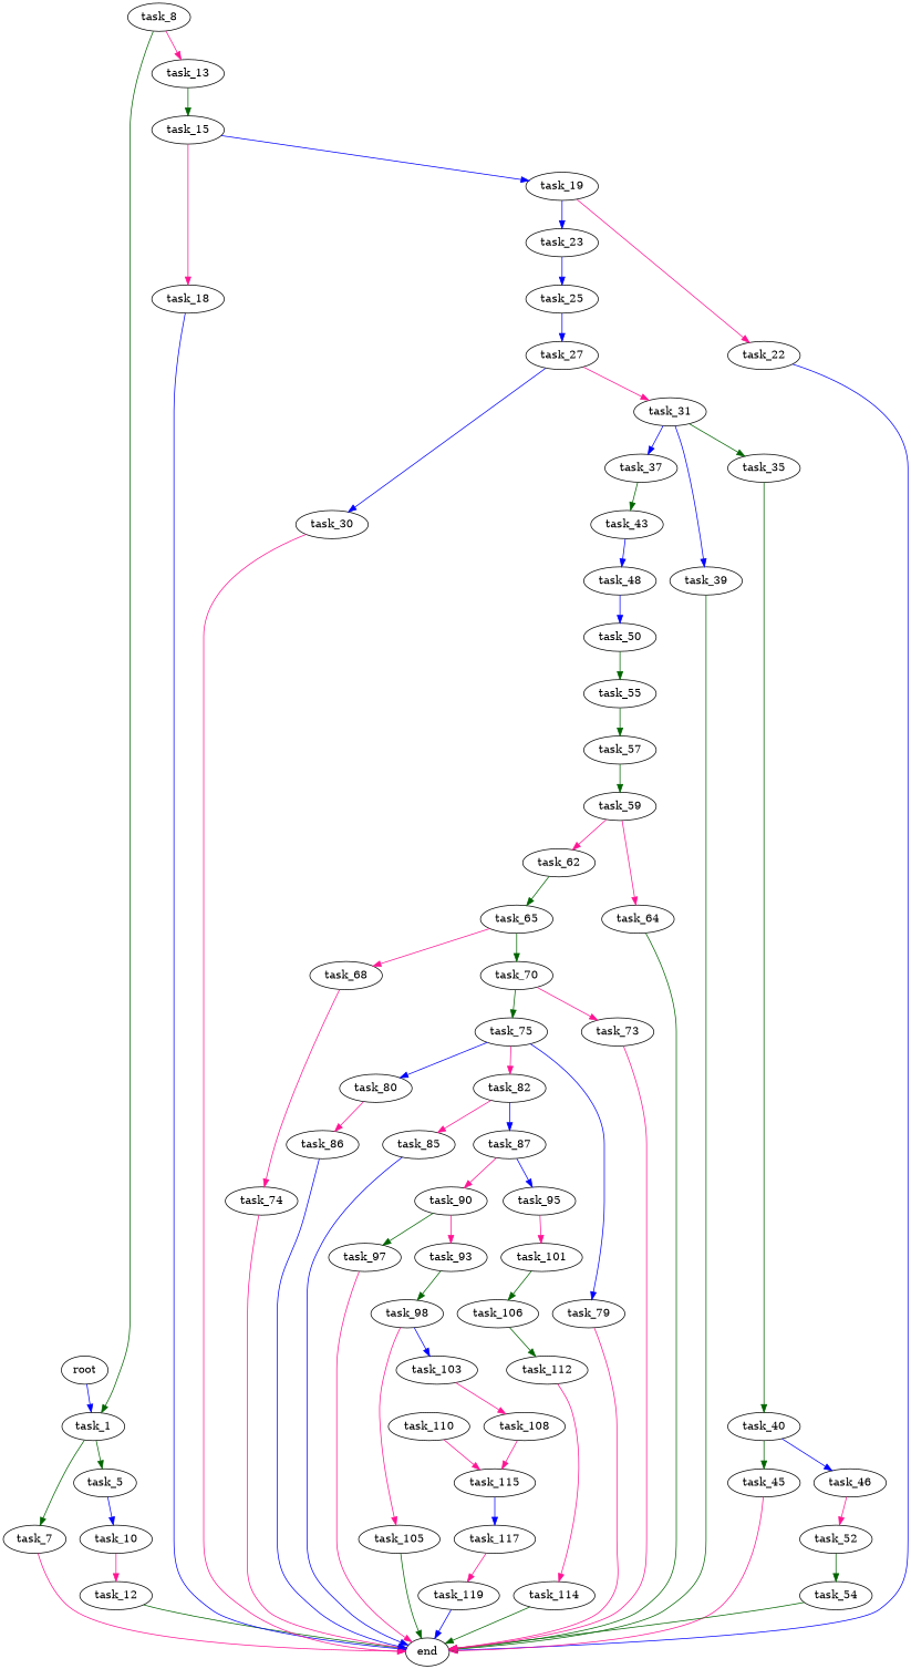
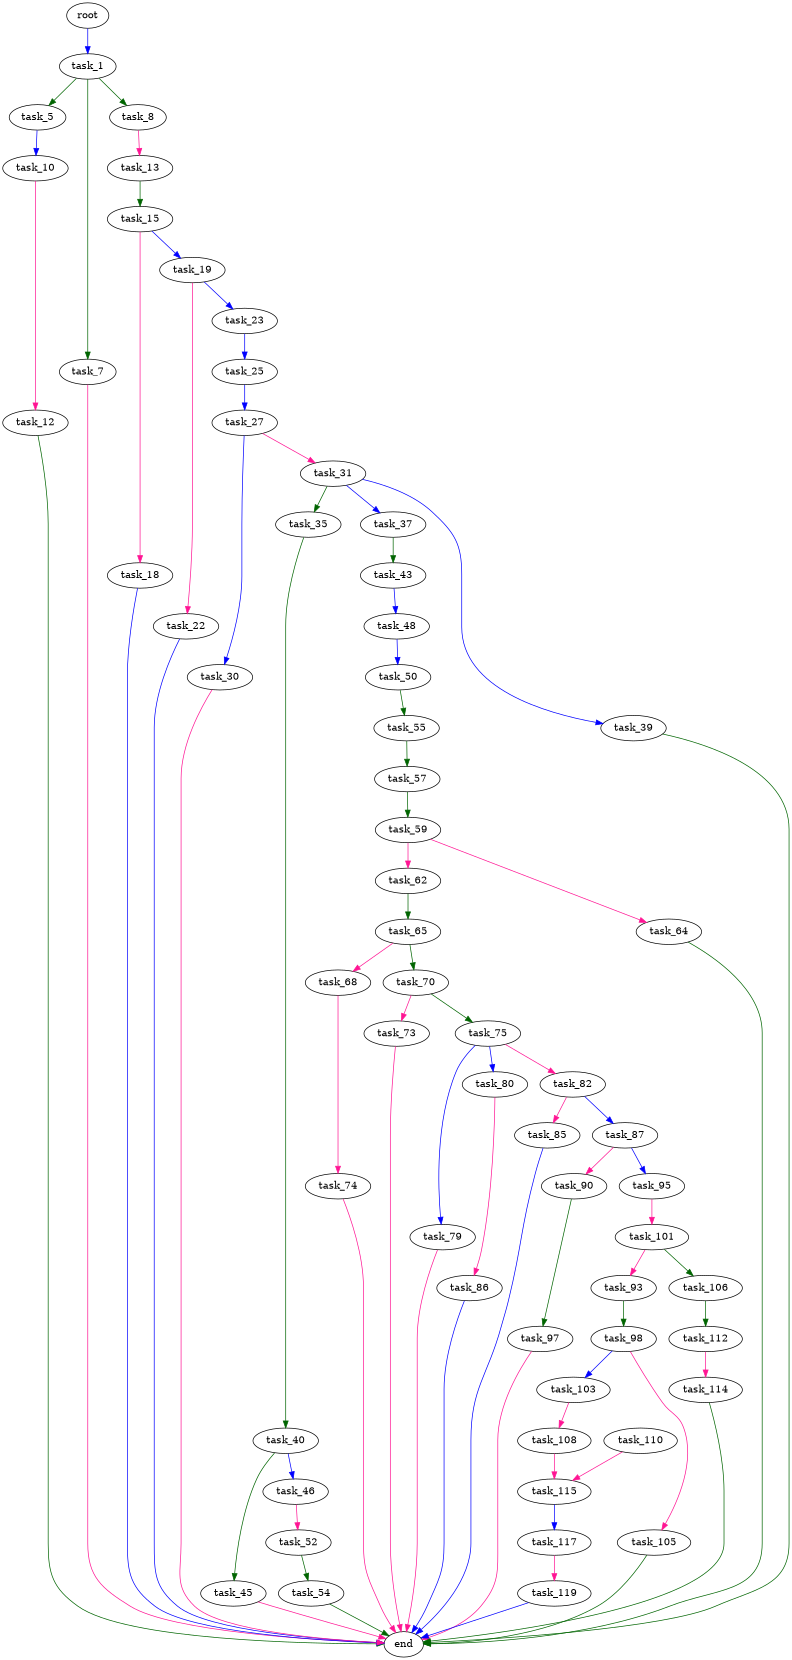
  digraph {
    edge [color=deeppink]
    root
    task_1
    task_5
    task_7
    task_8
    task_10
    end
    task_13
    task_12
    task_15
    task_18
    task_19
    task_22
    task_23
    task_25
    task_27
    task_30
    task_31
    task_35
    task_37
    task_39
    task_40
    task_43
    task_45
    task_46
    task_48
    task_52
    task_50
    task_54
    task_55
    task_57
    task_59
    task_62
    task_64
    task_65
    task_68
    task_70
    task_74
    task_73
    task_75
    task_79
    task_80
    task_82
    task_86
    task_85
    task_87
    task_90
    task_95
    task_93
    task_97
    task_101
    task_98
    task_106
    task_103
    task_105
    task_108
    task_112
    task_115
    task_114
    task_110
    task_117
    task_119
    root -> task_1 [color=blue]
    task_1 -> task_5 [color=darkgreen]
    task_1 -> task_7 [color=darkgreen]
-   task_8 -> task_1 [color=darkgreen]
+   task_1 -> task_8 [color=darkgreen]
    task_5 -> task_10 [color=blue]
    task_7 -> end
    task_8 -> task_13
    task_10 -> task_12
    task_13 -> task_15 [color=darkgreen]
    task_12 -> end [color=darkgreen]
    task_15 -> task_18
    task_15 -> task_19 [color=blue]
    task_18 -> end [color=blue]
    task_19 -> task_22
    task_19 -> task_23 [color=blue]
    task_22 -> end [color=blue]
    task_23 -> task_25 [color=blue]
    task_25 -> task_27 [color=blue]
    task_27 -> task_30 [color=blue]
    task_27 -> task_31
    task_30 -> end
    task_31 -> task_35 [color=darkgreen]
    task_31 -> task_37 [color=blue]
    task_31 -> task_39 [color=blue]
    task_35 -> task_40 [color=darkgreen]
    task_37 -> task_43 [color=darkgreen]
    task_39 -> end [color=darkgreen]
    task_40 -> task_45 [color=darkgreen]
    task_40 -> task_46 [color=blue]
    task_43 -> task_48 [color=blue]
    task_45 -> end
    task_46 -> task_52
    task_48 -> task_50 [color=blue]
    task_52 -> task_54 [color=darkgreen]
    task_50 -> task_55 [color=darkgreen]
    task_54 -> end [color=darkgreen]
    task_55 -> task_57 [color=darkgreen]
    task_57 -> task_59 [color=darkgreen]
    task_59 -> task_62
    task_59 -> task_64
    task_62 -> task_65 [color=darkgreen]
    task_64 -> end [color=darkgreen]
    task_65 -> task_68
    task_65 -> task_70 [color=darkgreen]
    task_68 -> task_74
    task_70 -> task_73
    task_70 -> task_75 [color=darkgreen]
    task_74 -> end
    task_73 -> end
    task_75 -> task_79 [color=blue]
    task_75 -> task_80 [color=blue]
    task_75 -> task_82
    task_79 -> end
    task_80 -> task_86
    task_82 -> task_85
    task_82 -> task_87 [color=blue]
    task_86 -> end [color=blue]
    task_85 -> end [color=blue]
    task_87 -> task_90
    task_87 -> task_95 [color=blue]
-   task_90 -> task_93
+   task_101 -> task_93
    task_90 -> task_97 [color=darkgreen]
    task_95 -> task_101
    task_93 -> task_98 [color=darkgreen]
    task_97 -> end
    task_101 -> task_106 [color=darkgreen]
    task_98 -> task_103 [color=blue]
    task_98 -> task_105
    task_106 -> task_112 [color=darkgreen]
    task_103 -> task_108
    task_105 -> end [color=darkgreen]
    task_108 -> task_115
    task_112 -> task_114
    task_115 -> task_117 [color=blue]
    task_114 -> end [color=darkgreen]
    task_110 -> task_115
    task_117 -> task_119
    task_119 -> end [color=blue]
  }
